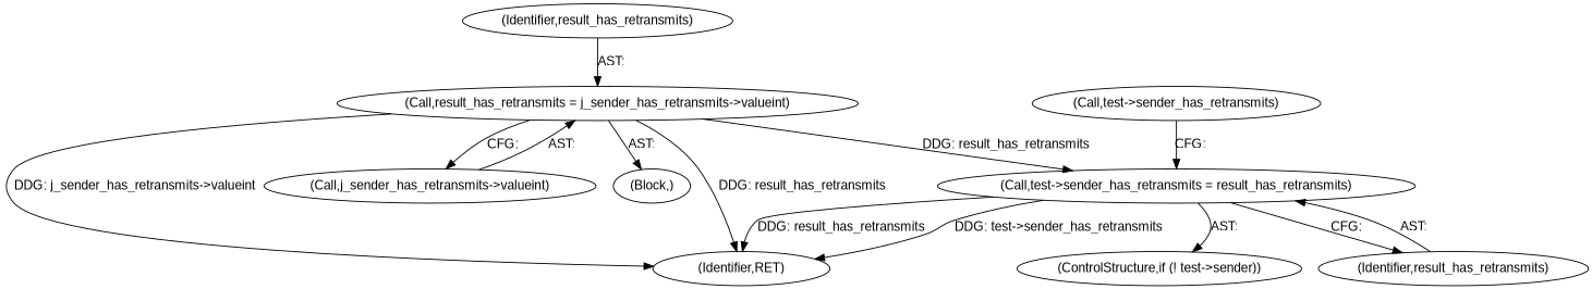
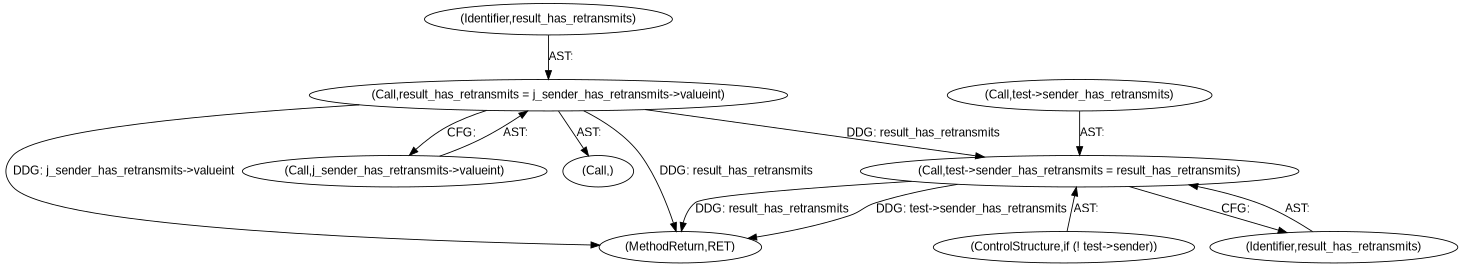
  digraph {
    fontname="Liberation Sans"
    node [fontname="Liberation Sans"]
    edge [fontname="Liberation Sans"]
    n1 [label="(Call,test->sender_has_retransmits = result_has_retransmits)"]
-   n2 [label="(Identifier,RET)"]
+   n2 [label="(MethodReturn,RET)"]
    n3 [label="(ControlStructure,if (! test->sender))"]
    n4 [label="(Identifier,result_has_retransmits)"]
    n5 [label="(Call,result_has_retransmits = j_sender_has_retransmits->valueint)"]
    n6 [label="(Call,j_sender_has_retransmits->valueint)"]
-   n7 [label="(Block,)"]
+   n7 [label="(Call,)"]
    n8 [label="(Call,test->sender_has_retransmits)"]
    n9 [label="(Identifier,result_has_retransmits)"]
    n1 -> n2 [label="DDG: result_has_retransmits"]
    n1 -> n2 [label="DDG: test->sender_has_retransmits"]
-   n1 -> n3 [label="AST: "]
+   n3 -> n1 [label="AST: "]
    n1 -> n4 [label="CFG: "]
    n4 -> n1 [label="AST: "]
    n5 -> n1 [label="DDG: result_has_retransmits"]
    n5 -> n2 [label="DDG: result_has_retransmits"]
    n5 -> n2 [label="DDG: j_sender_has_retransmits->valueint"]
    n5 -> n6 [label="CFG: "]
    n5 -> n7 [label="AST: "]
    n6 -> n5 [label="AST: "]
-   n8 -> n1 [label="CFG: "]
+   n8 -> n1 [label="AST: "]
    n9 -> n5 [label="AST: "]
  }
